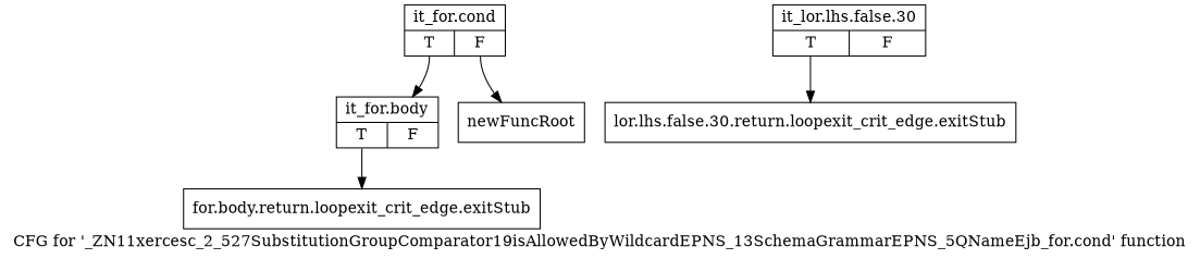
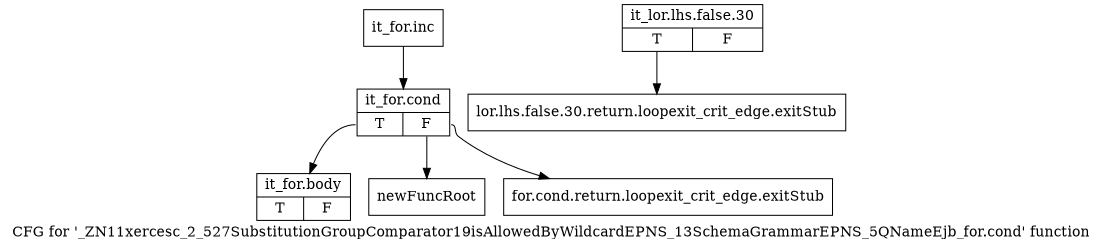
  digraph {
    label="CFG for '_ZN11xercesc_2_527SubstitutionGroupComparator19isAllowedByWildcardEPNS_13SchemaGrammarEPNS_5QNameEjb_for.cond' function"
    node [shape=record]
    edge [tailport=s1]
    n1 [label="{newFuncRoot}"]
    n2 [label="{it_for.cond|{<s0>T|<s1>F}}"]
+   n3 [label="{for.cond.return.loopexit_crit_edge.exitStub}"]
    n4 [label="{it_for.body|{<s0>T|<s1>F}}"]
-   n5 [label="{for.body.return.loopexit_crit_edge.exitStub}"]
    n6 [label="{lor.lhs.false.30.return.loopexit_crit_edge.exitStub}"]
    n7 [label="{it_lor.lhs.false.30|{<s0>T|<s1>F}}"]
+   n8 [label="{it_for.inc}"]
    n2 -> n1
+   n2 -> n3
    n2 -> n4 [tailport=s0]
-   n4 -> n5 [tailport=s0]
    n7 -> n6 [tailport=s0]
+   n8 -> n2
  }
